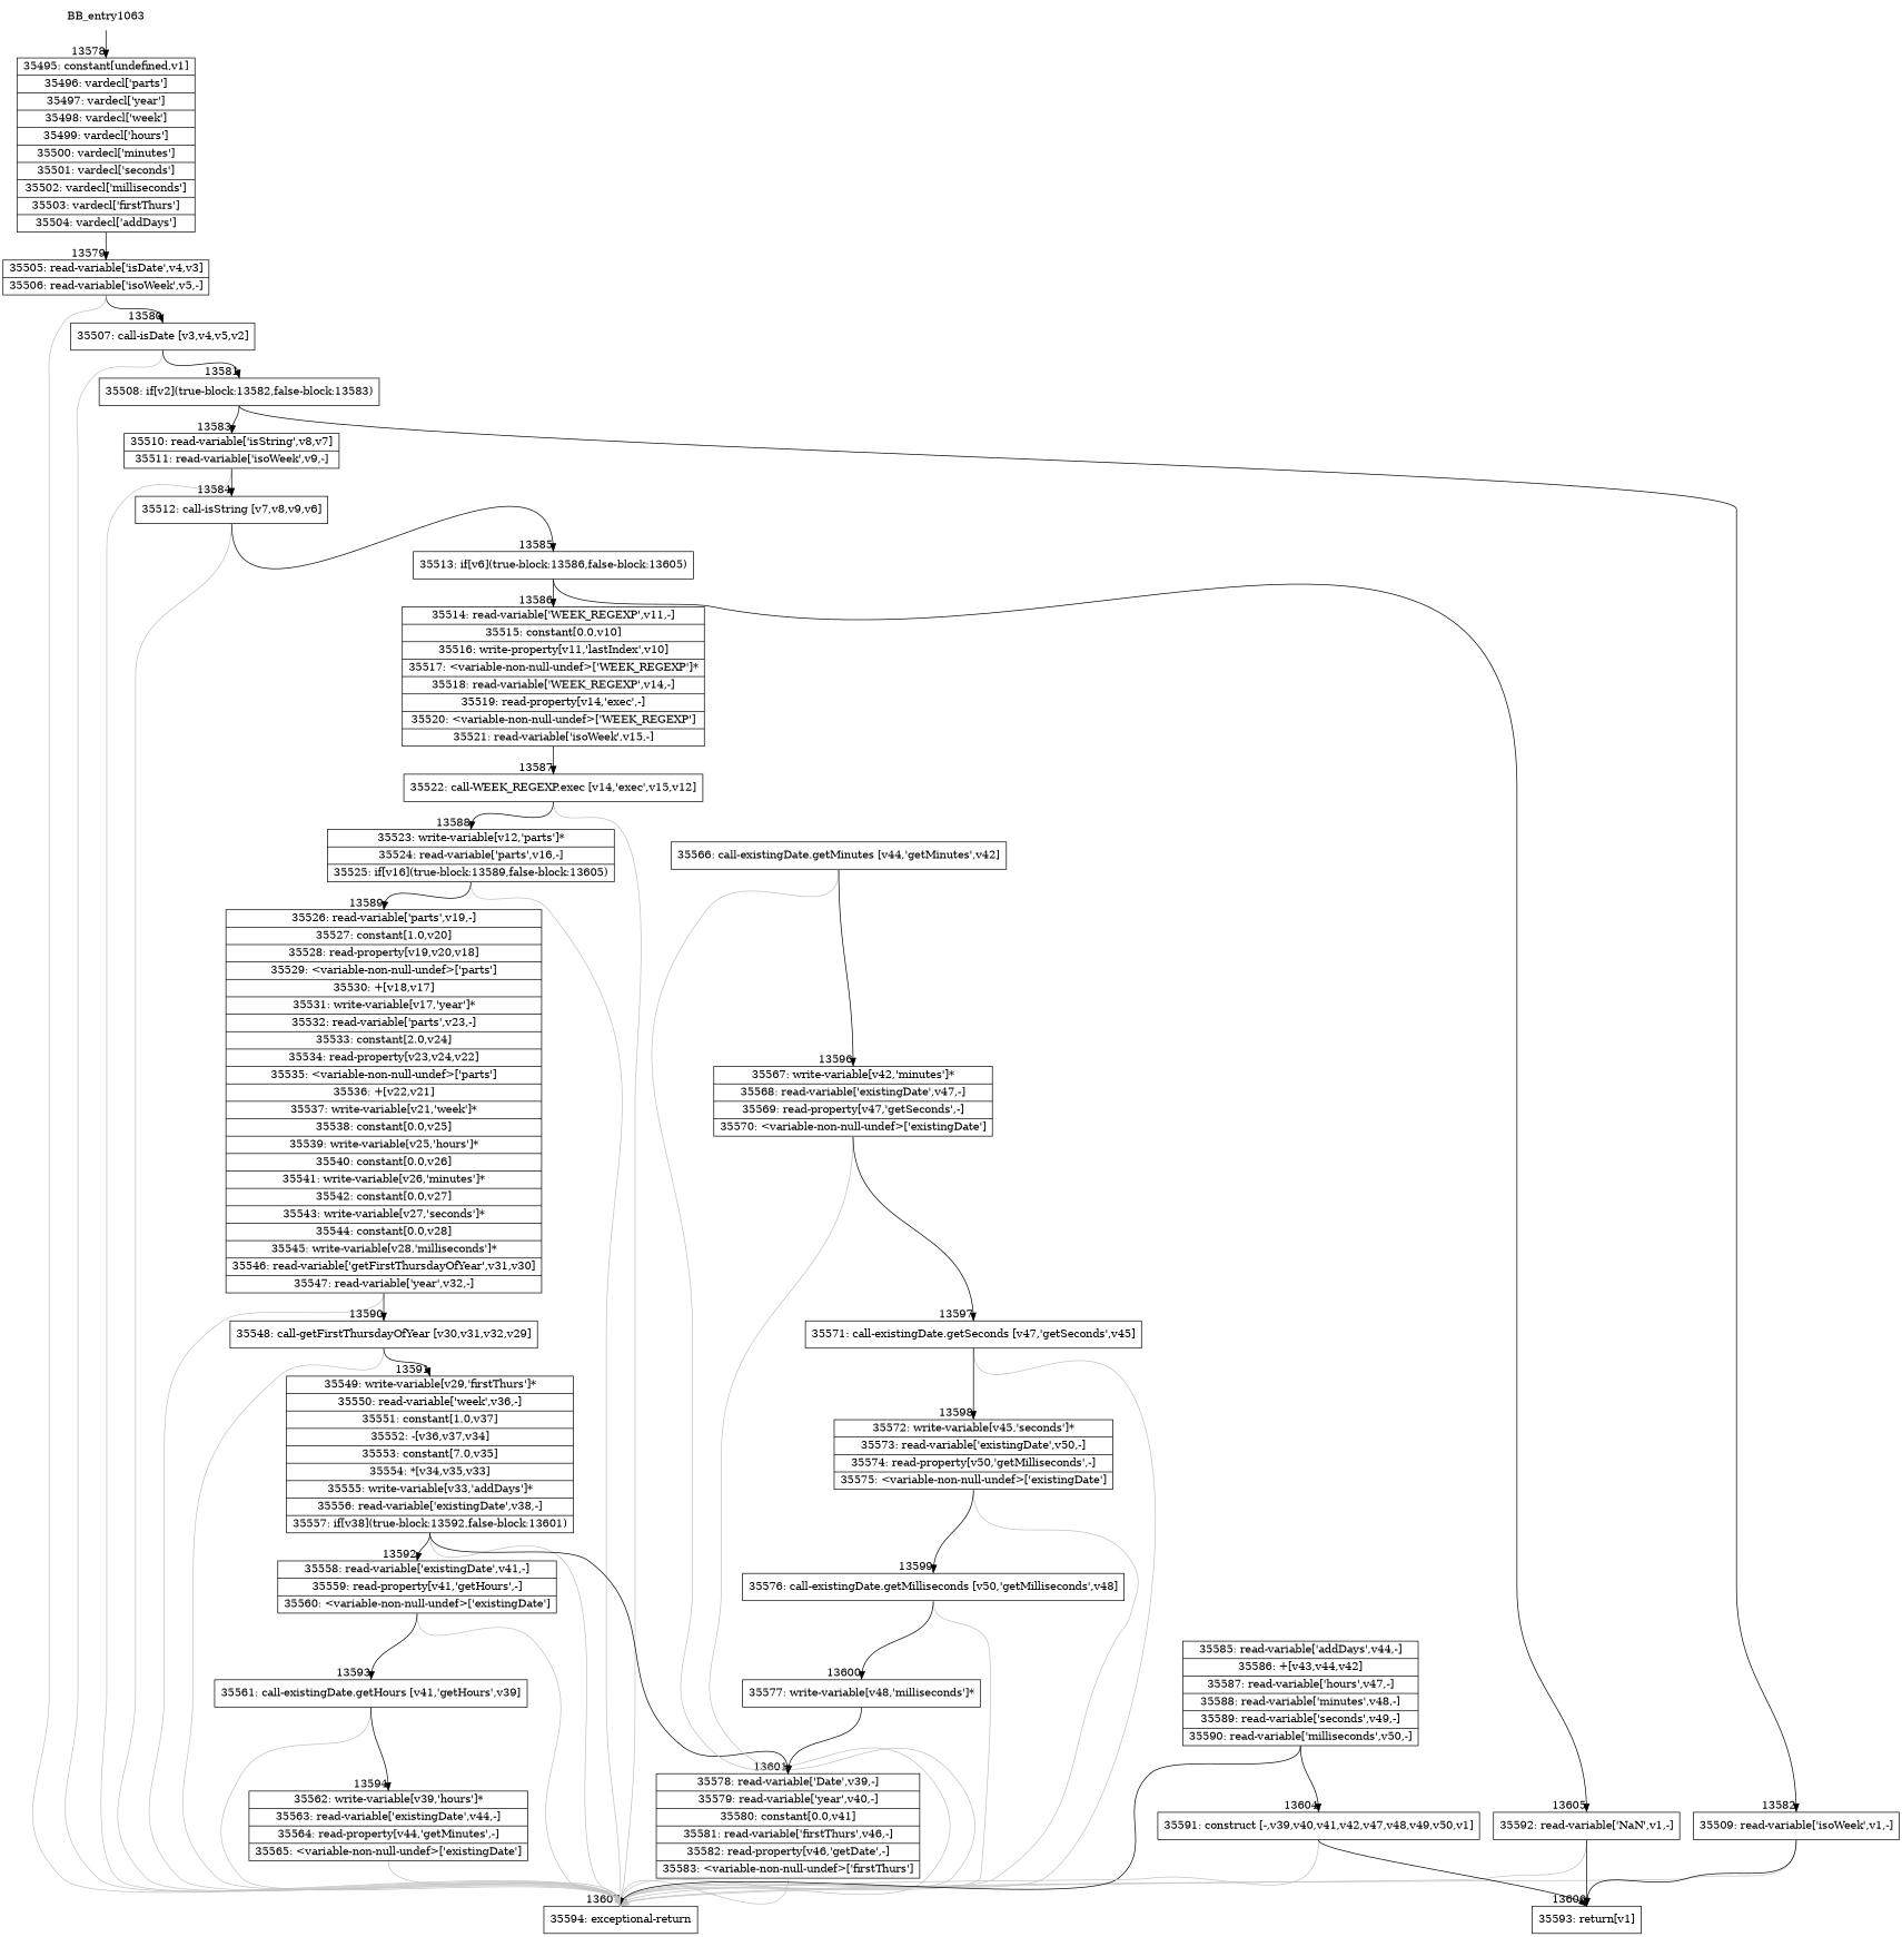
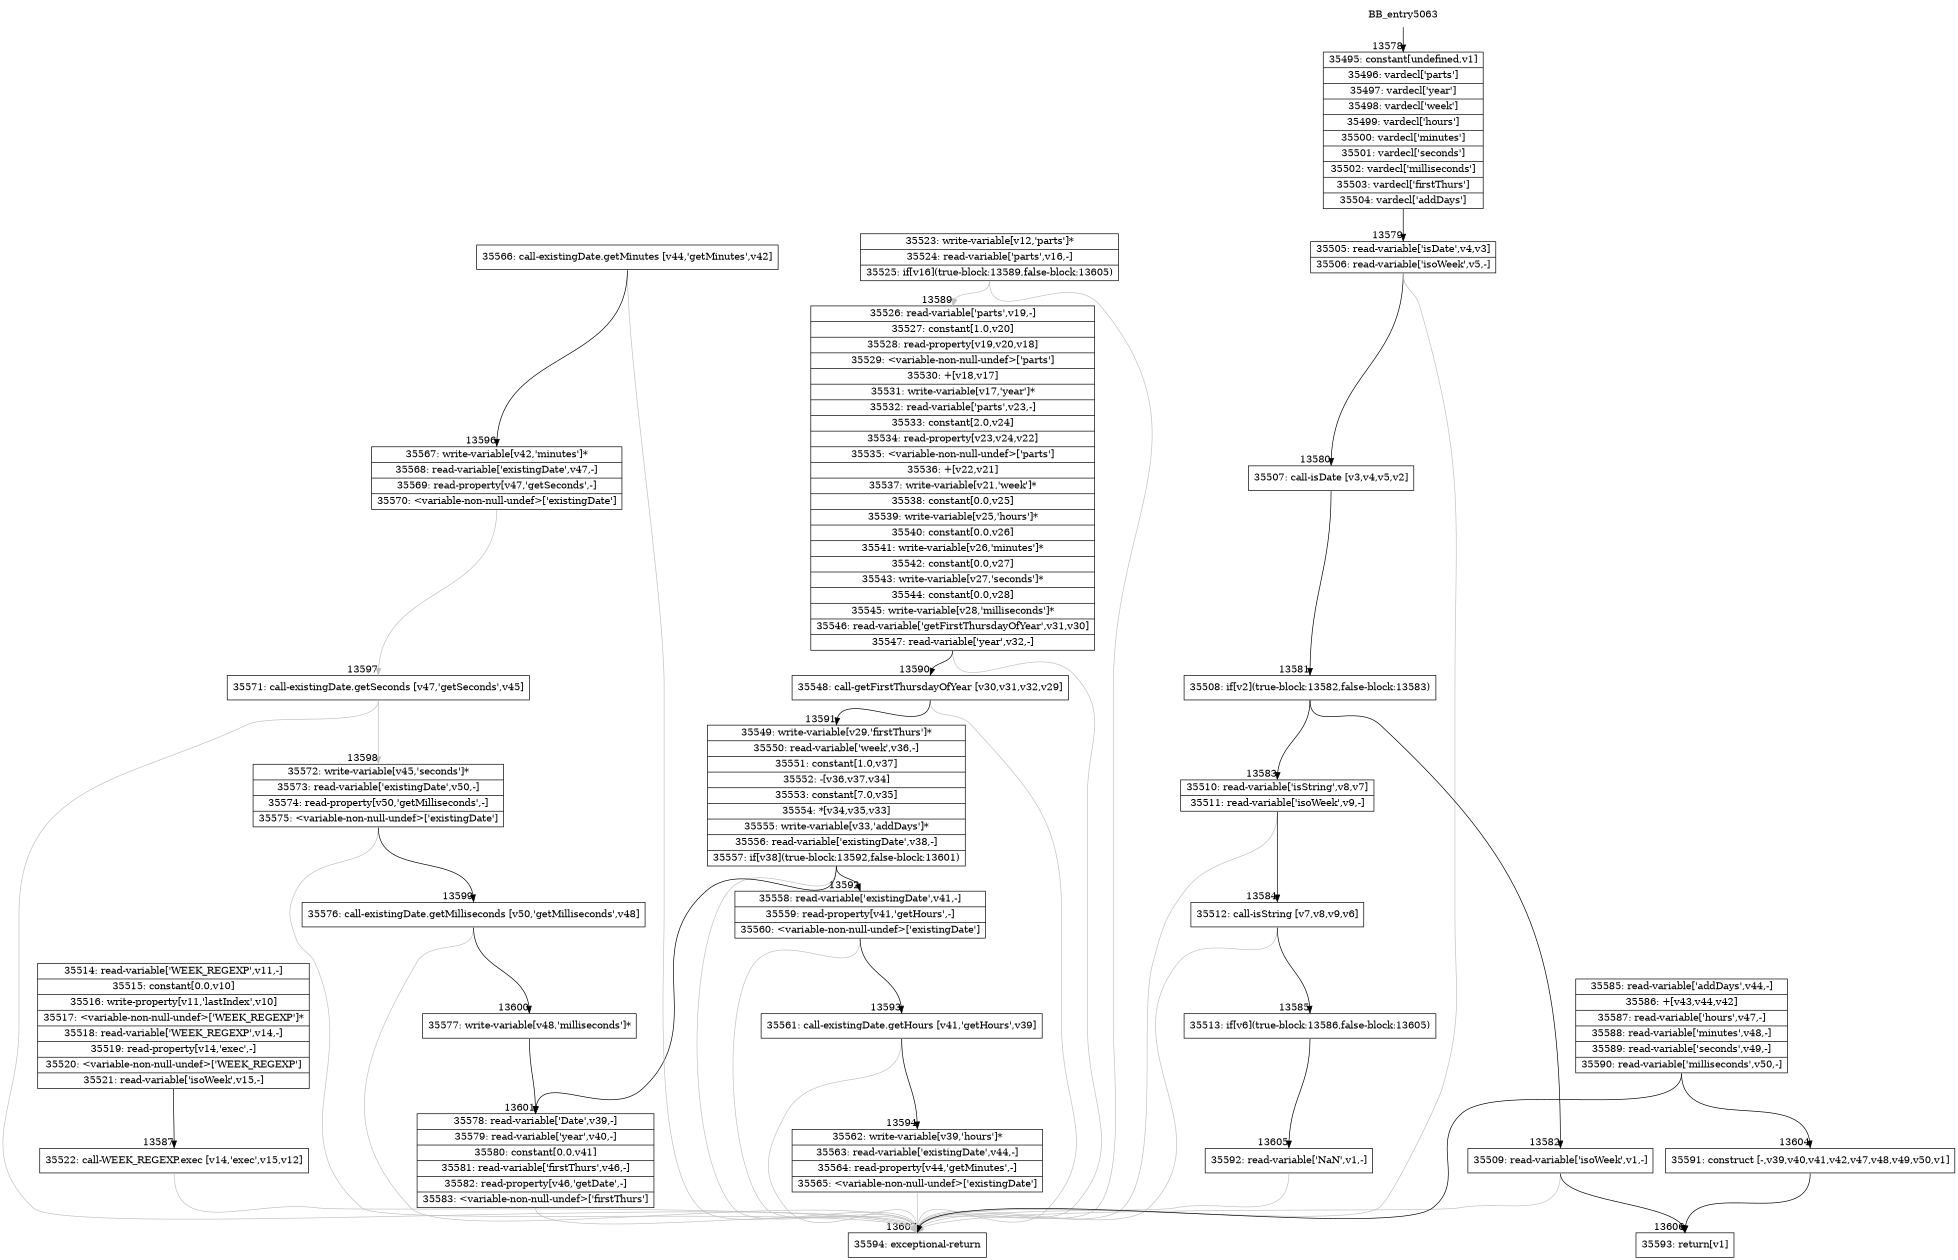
  digraph {
    rankdir=TD
    node [shape=record]
    edge [headport=n tailport=s]
-   BB_entry1063 [shape=none]
+   BB_entry1063 [shape=none label=BB_entry5063]
    n2 [label="{35495: constant[undefined,v1]|35496: vardecl['parts']|35497: vardecl['year']|35498: vardecl['week']|35499: vardecl['hours']|35500: vardecl['minutes']|35501: vardecl['seconds']|35502: vardecl['milliseconds']|35503: vardecl['firstThurs']|35504: vardecl['addDays']}"]
    n3 [label="{35505: read-variable['isDate',v4,v3]|35506: read-variable['isoWeek',v5,-]}"]
    n4 [label="{35507: call-isDate [v3,v4,v5,v2]}"]
    n5 [label="{35594: exceptional-return}"]
    n6 [label="{35508: if[v2](true-block:13582,false-block:13583)}"]
    n7 [label="{35509: read-variable['isoWeek',v1,-]}"]
    n8 [label="{35510: read-variable['isString',v8,v7]|35511: read-variable['isoWeek',v9,-]}"]
    n9 [label="{35593: return[v1]}"]
    n10 [label="{35512: call-isString [v7,v8,v9,v6]}"]
    n11 [label="{35513: if[v6](true-block:13586,false-block:13605)}"]
    n12 [label="{35514: read-variable['WEEK_REGEXP',v11,-]|35515: constant[0.0,v10]|35516: write-property[v11,'lastIndex',v10]|35517: \<variable-non-null-undef\>['WEEK_REGEXP']*|35518: read-variable['WEEK_REGEXP',v14,-]|35519: read-property[v14,'exec',-]|35520: \<variable-non-null-undef\>['WEEK_REGEXP']|35521: read-variable['isoWeek',v15,-]}"]
    n13 [label="{35592: read-variable['NaN',v1,-]}"]
    n14 [label="{35522: call-WEEK_REGEXP.exec [v14,'exec',v15,v12]}"]
    n15 [label="{35523: write-variable[v12,'parts']*|35524: read-variable['parts',v16,-]|35525: if[v16](true-block:13589,false-block:13605)}"]
    n16 [label="{35526: read-variable['parts',v19,-]|35527: constant[1.0,v20]|35528: read-property[v19,v20,v18]|35529: \<variable-non-null-undef\>['parts']|35530: +[v18,v17]|35531: write-variable[v17,'year']*|35532: read-variable['parts',v23,-]|35533: constant[2.0,v24]|35534: read-property[v23,v24,v22]|35535: \<variable-non-null-undef\>['parts']|35536: +[v22,v21]|35537: write-variable[v21,'week']*|35538: constant[0.0,v25]|35539: write-variable[v25,'hours']*|35540: constant[0.0,v26]|35541: write-variable[v26,'minutes']*|35542: constant[0.0,v27]|35543: write-variable[v27,'seconds']*|35544: constant[0.0,v28]|35545: write-variable[v28,'milliseconds']*|35546: read-variable['getFirstThursdayOfYear',v31,v30]|35547: read-variable['year',v32,-]}"]
    n17 [label="{35548: call-getFirstThursdayOfYear [v30,v31,v32,v29]}"]
    n18 [label="{35549: write-variable[v29,'firstThurs']*|35550: read-variable['week',v36,-]|35551: constant[1.0,v37]|35552: -[v36,v37,v34]|35553: constant[7.0,v35]|35554: *[v34,v35,v33]|35555: write-variable[v33,'addDays']*|35556: read-variable['existingDate',v38,-]|35557: if[v38](true-block:13592,false-block:13601)}"]
    n19 [label="{35558: read-variable['existingDate',v41,-]|35559: read-property[v41,'getHours',-]|35560: \<variable-non-null-undef\>['existingDate']}"]
    n20 [label="{35578: read-variable['Date',v39,-]|35579: read-variable['year',v40,-]|35580: constant[0.0,v41]|35581: read-variable['firstThurs',v46,-]|35582: read-property[v46,'getDate',-]|35583: \<variable-non-null-undef\>['firstThurs']}"]
    n21 [label="{35561: call-existingDate.getHours [v41,'getHours',v39]}"]
    n22 [label="{35562: write-variable[v39,'hours']*|35563: read-variable['existingDate',v44,-]|35564: read-property[v44,'getMinutes',-]|35565: \<variable-non-null-undef\>['existingDate']}"]
    n23 [label="{35566: call-existingDate.getMinutes [v44,'getMinutes',v42]}"]
    n24 [label="{35567: write-variable[v42,'minutes']*|35568: read-variable['existingDate',v47,-]|35569: read-property[v47,'getSeconds',-]|35570: \<variable-non-null-undef\>['existingDate']}"]
    n25 [label="{35571: call-existingDate.getSeconds [v47,'getSeconds',v45]}"]
    n26 [label="{35572: write-variable[v45,'seconds']*|35573: read-variable['existingDate',v50,-]|35574: read-property[v50,'getMilliseconds',-]|35575: \<variable-non-null-undef\>['existingDate']}"]
    n27 [label="{35576: call-existingDate.getMilliseconds [v50,'getMilliseconds',v48]}"]
    n28 [label="{35577: write-variable[v48,'milliseconds']*}"]
    n29 [label="{35585: read-variable['addDays',v44,-]|35586: +[v43,v44,v42]|35587: read-variable['hours',v47,-]|35588: read-variable['minutes',v48,-]|35589: read-variable['seconds',v49,-]|35590: read-variable['milliseconds',v50,-]}"]
    n30 [label="{35591: construct [-,v39,v40,v41,v42,v47,v48,v49,v50,v1]}"]
    BB_entry1063 -> n2 [headlabel="    13578"]
    n2 -> n3 [headlabel="      13579"]
    n3 -> n4 [headlabel="      13580"]
    n3 -> n5 [color=gray headlabel="      13607"]
-   n4 -> n5 [color=gray]
    n4 -> n6 [headlabel="      13581"]
    n6 -> n7 [headlabel="      13582"]
    n6 -> n8 [headlabel="      13583"]
    n7 -> n5 [color=gray]
    n7 -> n9 [headlabel="      13606"]
    n8 -> n5 [color=gray]
    n8 -> n10 [headlabel="      13584"]
    n10 -> n5 [color=gray]
    n10 -> n11 [headlabel="      13585"]
-   n11 -> n12 [headlabel="      13586"]
    n11 -> n13 [headlabel="      13605"]
    n12 -> n14 [headlabel="      13587"]
    n13 -> n5 [color=gray]
-   n13 -> n9
    n14 -> n5 [color=gray]
-   n14 -> n15 [headlabel="      13588"]
    n15 -> n5 [color=gray]
-   n15 -> n16 [headlabel="      13589"]
+   n15 -> n16 [headlabel="      13589" color=gray]
    n16 -> n5 [color=gray]
    n16 -> n17 [headlabel="      13590"]
    n17 -> n5 [color=gray]
    n17 -> n18 [headlabel="      13591"]
    n18 -> n5 [color=gray]
    n18 -> n19 [headlabel="      13592"]
    n18 -> n20 [headlabel="      13601"]
    n19 -> n5 [color=gray]
    n19 -> n21 [headlabel="      13593"]
    n20 -> n5 [color=gray]
    n21 -> n5 [color=gray]
    n21 -> n22 [headlabel="      13594"]
    n22 -> n5 [color=gray]
    n23 -> n5 [color=gray]
    n23 -> n24 [headlabel="      13596"]
-   n24 -> n5 [color=gray]
-   n24 -> n25 [headlabel="      13597"]
+   n24 -> n25 [headlabel="      13597" color=gray]
    n25 -> n5 [color=gray]
-   n25 -> n26 [headlabel="      13598"]
+   n25 -> n26 [headlabel="      13598" color=gray]
    n26 -> n5 [color=gray]
    n26 -> n27 [headlabel="      13599"]
    n27 -> n5 [color=gray]
    n27 -> n28 [headlabel="      13600"]
    n28 -> n20
    n29 -> n5 [color=black]
    n29 -> n30 [headlabel="      13604"]
-   n30 -> n5 [color=gray]
    n30 -> n9
  }
